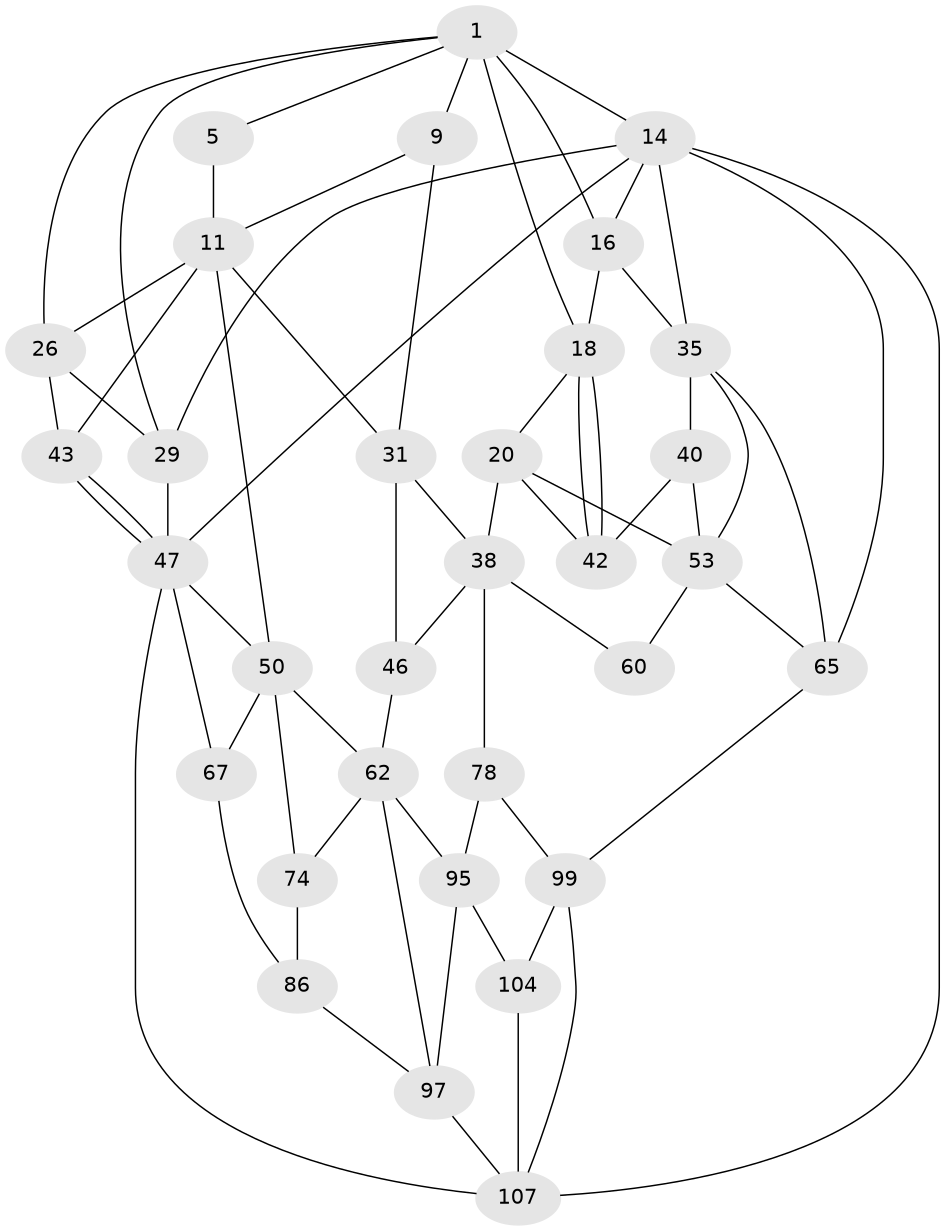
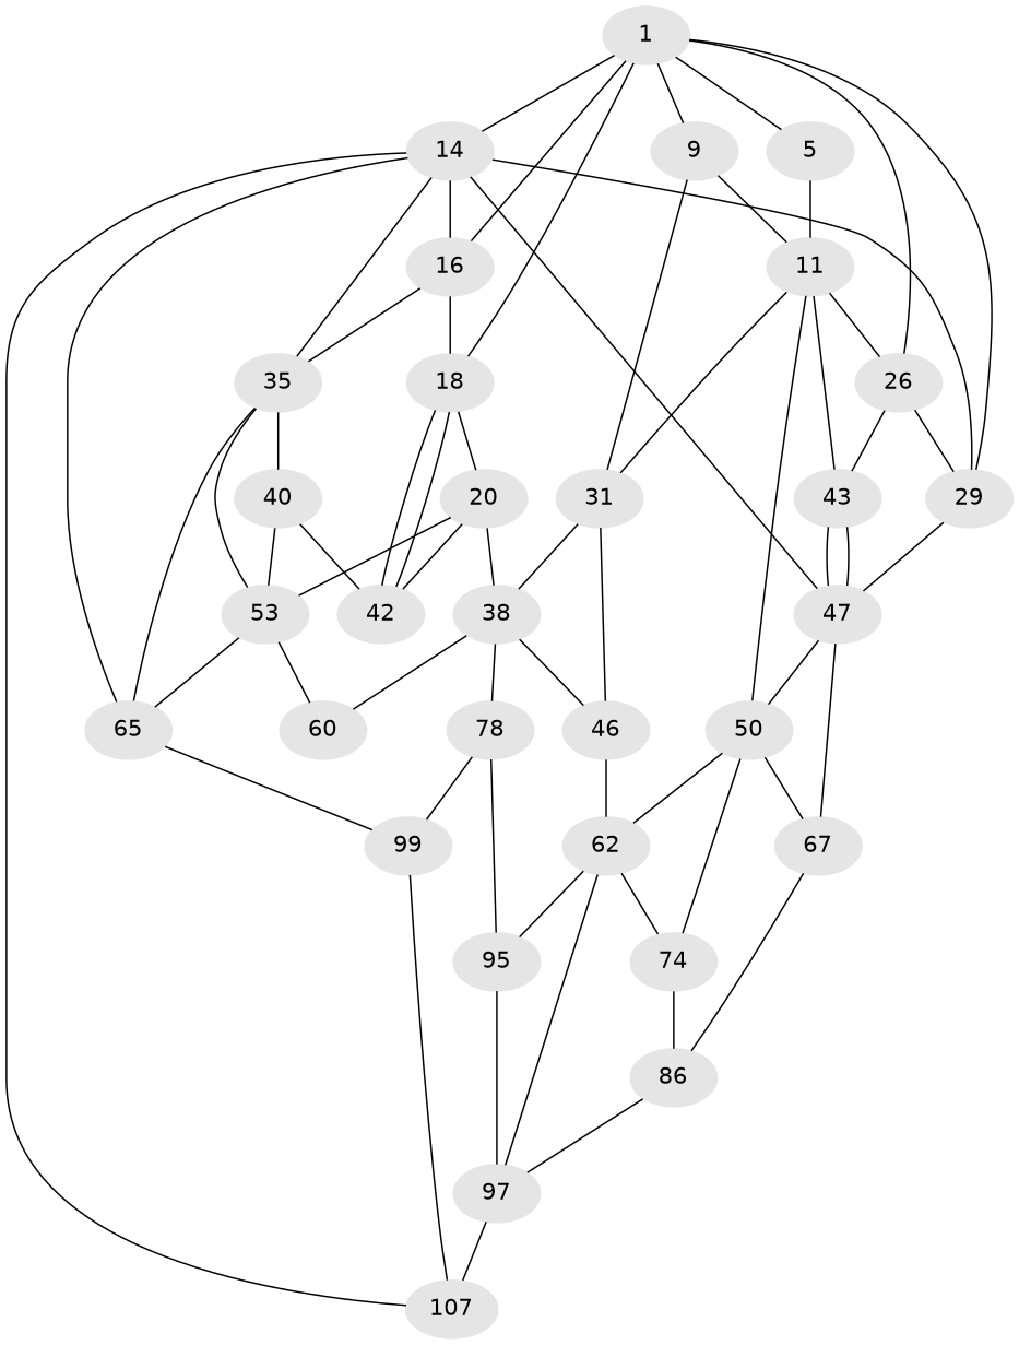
  graph {
    fontname="DejaVu Sans"
    node [color=gray90 fontname="DejaVu Sans" style=filled]
    edge [fontname="DejaVu Sans"]
    1 [super="+7+2"]
    5 [super="+22+6"]
    9 [super="+21+10"]
    14 [super="+15+81+27"]
    16 [super="+17"]
    18 [super="+19"]
    26 [super="+28"]
    29 [super="+45"]
    11 [super="+23"]
    31 [super="+32+39"]
    35 [super="+36+49"]
    47 [super="+52+48"]
    65 [super="+82+66"]
    107 [super="+108+110"]
    20 [super="+37"]
    42
    43
    50 [super="+51"]
    38 [super="+57"]
    53 [super="+56+54"]
    46 [super="+59"]
    62 [super="+63"]
    67 [super="+68"]
    74 [super="+88+75"]
    40 [super="+41"]
    99 [super="+109+100"]
    60 [super="+61"]
    78 [super="+93+79"]
    95 [super="+103+96"]
    97 [super="+98+102"]
    86
-   104 [super="+105"]
    1 -- 5
    1 -- 9
    1 -- 14 [weight=2]
    1 -- 16
    1 -- 18
    1 -- 26
    1 -- 29
    5 -- 11 [weight=2]
    9 -- 11
    9 -- 31
    14 -- 16
    14 -- 29
    14 -- 35
    14 -- 47 [weight=2]
    14 -- 65 [weight=2]
    14 -- 107
    16 -- 18
    16 -- 35
    18 -- 20
    18 -- 42
    18 -- 42
    26 -- 29
    26 -- 43
    29 -- 47
    11 -- 26
    11 -- 31
    11 -- 43
    11 -- 50
    31 -- 38
    31 -- 46 [weight=2]
    35 -- 65
    35 -- 53
    35 -- 40 [weight=2]
-   47 -- 107
    47 -- 50
    47 -- 67 [weight=2]
    65 -- 99
    20 -- 42
    20 -- 38
    20 -- 53
    43 -- 47
    43 -- 47
    50 -- 62
    50 -- 67
    50 -- 74
    38 -- 46
    38 -- 60
    38 -- 78 [weight=2]
    53 -- 65
    53 -- 60
    46 -- 62
    62 -- 74 [weight=2]
    62 -- 95 [weight=2]
    62 -- 97
    67 -- 86
    74 -- 86
    40 -- 42
    40 -- 53
    99 -- 107
-   99 -- 104 [weight=2]
    78 -- 99
    78 -- 95 [weight=2]
    95 -- 97
-   95 -- 104
    97 -- 107 [weight=2]
    86 -- 97
-   104 -- 107 [weight=2]
  }
